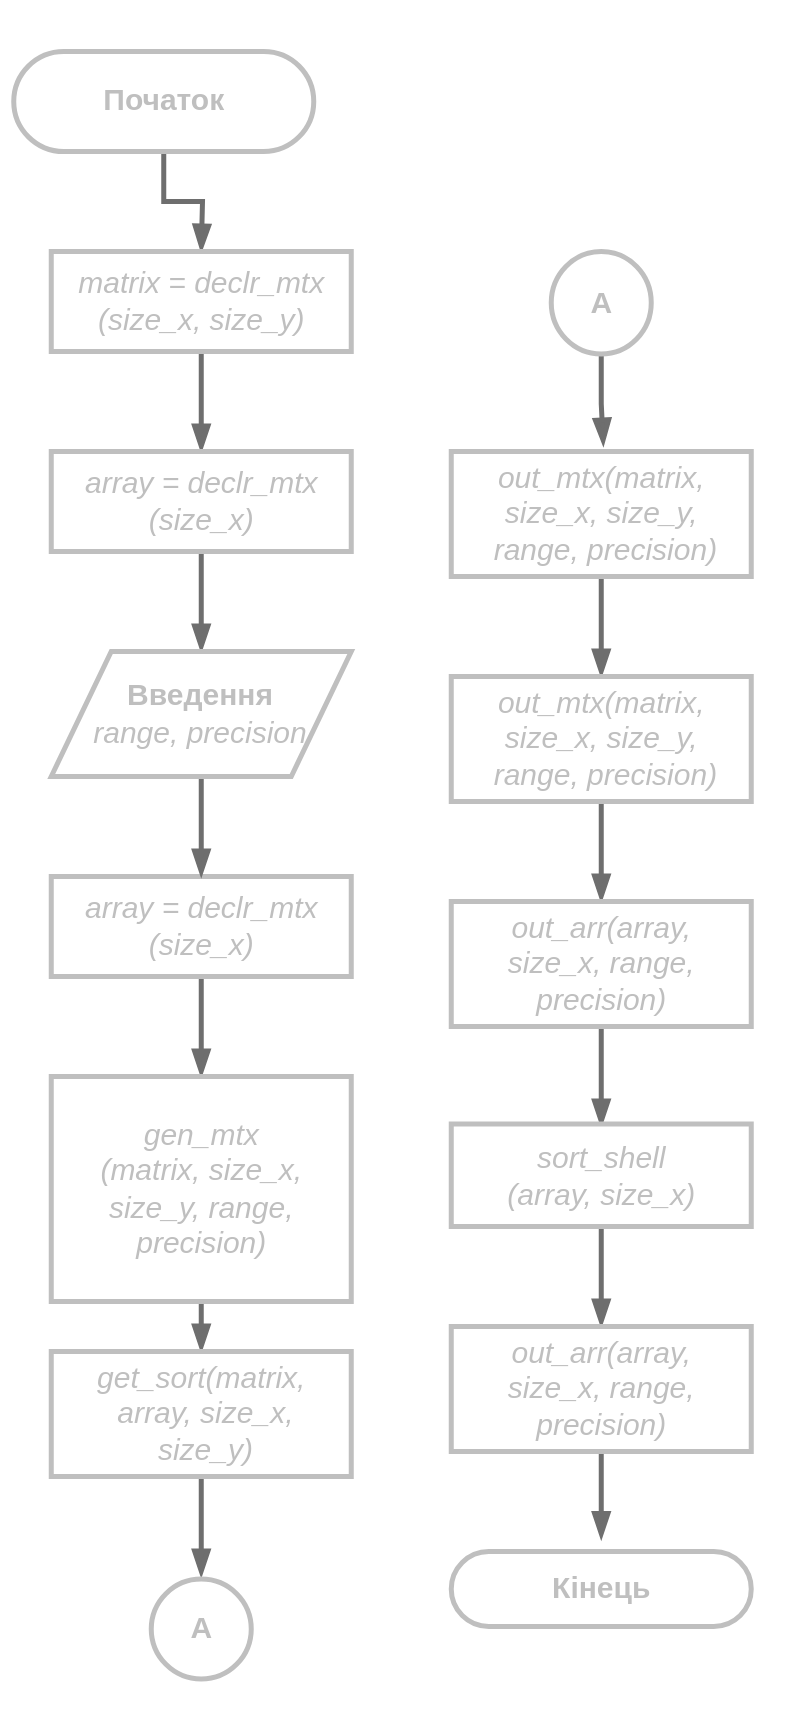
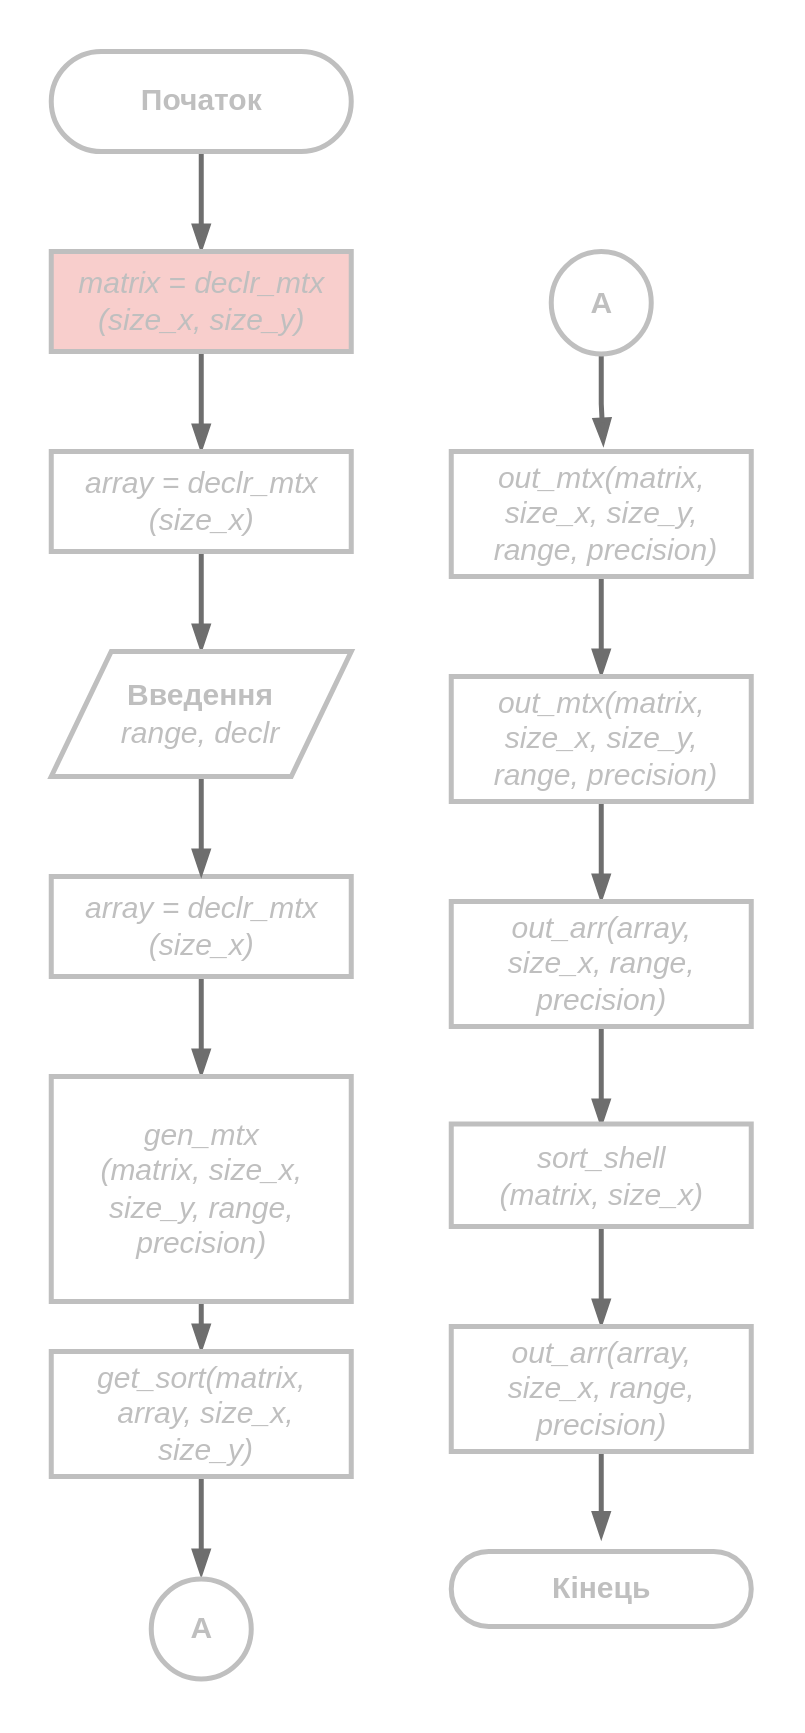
  <mxCell id="0" />
  <mxCell id="1" parent="0" />
  <mxCell id="2" style="edgeStyle=orthogonalEdgeStyle;rounded=0;orthogonalLoop=1;jettySize=auto;html=1;fontColor=#BFBFBF;strokeWidth=2;strokeColor=#6E6E6E;endArrow=blockThin;endFill=1;" edge="1" parent="1" source="3"><mxGeometry relative="1" as="geometry"><mxPoint x="80" y="100" as="targetPoint" /></mxGeometry></mxCell>
- <mxCell id="3" value="&lt;b&gt;&lt;font color=&quot;#bfbfbf&quot;&gt;Початок&lt;/font&gt;&lt;/b&gt;" style="html=1;dashed=0;whitespace=wrap;shape=mxgraph.dfd.start;strokeWidth=2;strokeColor=#BFBFBF;" vertex="1" parent="1"><mxGeometry x="5" y="20" width="120" height="40" as="geometry" /></mxCell>
+ <mxCell id="3" value="&lt;b&gt;&lt;font color=&quot;#bfbfbf&quot;&gt;Початок&lt;/font&gt;&lt;/b&gt;" style="html=1;dashed=0;whitespace=wrap;shape=mxgraph.dfd.start;strokeWidth=2;strokeColor=#BFBFBF;" vertex="1" parent="1"><mxGeometry x="20" y="20" width="120" height="40" as="geometry" /></mxCell>
  <mxCell id="4" style="edgeStyle=orthogonalEdgeStyle;rounded=0;orthogonalLoop=1;jettySize=auto;html=1;entryX=0.5;entryY=0;entryDx=0;entryDy=0;fontColor=#BFBFBF;endArrow=blockThin;endFill=1;strokeColor=#6E6E6E;strokeWidth=2;" edge="1" parent="1" source="5" target="7"><mxGeometry relative="1" as="geometry" /></mxCell>
- <mxCell id="5" value="&lt;i&gt;matrix = declr_mtx&lt;br&gt;(size_x, size_y)&lt;/i&gt;" style="html=1;dashed=0;whitespace=wrap;fontColor=#BFBFBF;strokeColor=#BFBFBF;strokeWidth=2;" vertex="1" parent="1"><mxGeometry x="20" y="100" width="120" height="40" as="geometry" /></mxCell>
+ <mxCell id="5" value="&lt;i&gt;matrix = declr_mtx&lt;br&gt;(size_x, size_y)&lt;/i&gt;" style="html=1;dashed=0;whitespace=wrap;fontColor=#BFBFBF;strokeColor=#BFBFBF;strokeWidth=2;fillColor=#f8cecc;" vertex="1" parent="1"><mxGeometry x="20" y="100" width="120" height="40" as="geometry" /></mxCell>
  <mxCell id="6" style="edgeStyle=orthogonalEdgeStyle;rounded=0;orthogonalLoop=1;jettySize=auto;html=1;fontColor=#BFBFBF;endArrow=blockThin;endFill=1;strokeColor=#6E6E6E;strokeWidth=2;" edge="1" parent="1" source="7"><mxGeometry relative="1" as="geometry"><mxPoint x="80" y="260" as="targetPoint" /></mxGeometry></mxCell>
  <mxCell id="7" value="&lt;i&gt;array = declr_mtx&lt;br&gt;(size_x)&lt;/i&gt;" style="html=1;dashed=0;whitespace=wrap;fontColor=#BFBFBF;strokeColor=#BFBFBF;strokeWidth=2;" vertex="1" parent="1"><mxGeometry x="20" y="180" width="120" height="40" as="geometry" /></mxCell>
  <mxCell id="8" style="edgeStyle=orthogonalEdgeStyle;rounded=0;orthogonalLoop=1;jettySize=auto;html=1;entryX=0.5;entryY=0;entryDx=0;entryDy=0;fontColor=#BFBFBF;endArrow=blockThin;endFill=1;strokeColor=#6E6E6E;strokeWidth=2;" edge="1" parent="1" source="9" target="13"><mxGeometry relative="1" as="geometry" /></mxCell>
  <mxCell id="9" value="&lt;i&gt;array = declr_mtx&lt;br&gt;(size_x)&lt;/i&gt;" style="html=1;dashed=0;whitespace=wrap;fontColor=#BFBFBF;strokeColor=#BFBFBF;strokeWidth=2;" vertex="1" parent="1"><mxGeometry x="20" y="350" width="120" height="40" as="geometry" /></mxCell>
  <mxCell id="10" style="edgeStyle=orthogonalEdgeStyle;rounded=0;orthogonalLoop=1;jettySize=auto;html=1;fontColor=#BFBFBF;endArrow=blockThin;endFill=1;strokeColor=#6E6E6E;strokeWidth=2;" edge="1" parent="1" source="11"><mxGeometry relative="1" as="geometry"><mxPoint x="80" y="350" as="targetPoint" /></mxGeometry></mxCell>
- <mxCell id="11" value="&lt;b&gt;Введення&lt;/b&gt; &lt;br&gt;&lt;i&gt;range, precision&lt;/i&gt;" style="shape=parallelogram;perimeter=parallelogramPerimeter;whiteSpace=wrap;html=1;dashed=0;fontColor=#BFBFBF;strokeColor=#BFBFBF;strokeWidth=2;" vertex="1" parent="1"><mxGeometry x="20" y="260" width="120" height="50" as="geometry" /></mxCell>
+ <mxCell id="11" value="&lt;b&gt;Введення&lt;/b&gt; &lt;br&gt;&lt;i&gt;range, declr&lt;/i&gt;" style="shape=parallelogram;perimeter=parallelogramPerimeter;whiteSpace=wrap;html=1;dashed=0;fontColor=#BFBFBF;strokeColor=#BFBFBF;strokeWidth=2;" vertex="1" parent="1"><mxGeometry x="20" y="260" width="120" height="50" as="geometry" /></mxCell>
  <mxCell id="12" style="edgeStyle=orthogonalEdgeStyle;rounded=0;orthogonalLoop=1;jettySize=auto;html=1;fontColor=#BFBFBF;endArrow=blockThin;endFill=1;strokeColor=#6E6E6E;strokeWidth=2;" edge="1" parent="1" source="13"><mxGeometry relative="1" as="geometry"><mxPoint x="80" y="540" as="targetPoint" /></mxGeometry></mxCell>
  <mxCell id="13" value="&lt;i&gt;gen_mtx&lt;br&gt;(matrix, size_x, &lt;br&gt;size_y, range, &lt;br&gt;precision)&lt;/i&gt;" style="html=1;dashed=0;whitespace=wrap;fontColor=#BFBFBF;strokeColor=#BFBFBF;strokeWidth=2;" vertex="1" parent="1"><mxGeometry x="20" y="430" width="120" height="90" as="geometry" /></mxCell>
  <mxCell id="14" style="edgeStyle=orthogonalEdgeStyle;rounded=0;orthogonalLoop=1;jettySize=auto;html=1;fontColor=#BFBFBF;endArrow=blockThin;endFill=1;strokeColor=#6E6E6E;strokeWidth=2;" edge="1" parent="1" source="15"><mxGeometry relative="1" as="geometry"><mxPoint x="80" y="630" as="targetPoint" /></mxGeometry></mxCell>
  <mxCell id="15" value="&lt;i&gt;get_sort(matrix,&lt;br&gt;&amp;nbsp;array, size_x,&lt;br&gt;&amp;nbsp;size_y)&lt;/i&gt;" style="html=1;dashed=0;whitespace=wrap;fontColor=#BFBFBF;strokeColor=#BFBFBF;strokeWidth=2;" vertex="1" parent="1"><mxGeometry x="20" y="540" width="120" height="50" as="geometry" /></mxCell>
  <mxCell id="16" style="edgeStyle=orthogonalEdgeStyle;rounded=0;orthogonalLoop=1;jettySize=auto;html=1;fontColor=#BFBFBF;endArrow=blockThin;endFill=1;strokeColor=#6E6E6E;strokeWidth=2;" edge="1" parent="1" source="17"><mxGeometry relative="1" as="geometry"><mxPoint x="240" y="270" as="targetPoint" /></mxGeometry></mxCell>
  <mxCell id="17" value="&lt;i&gt;out_mtx(matrix, &lt;br&gt;size_x, size_y,&lt;br&gt;&amp;nbsp;range, precision)&lt;br&gt;&lt;/i&gt;" style="html=1;dashed=0;whitespace=wrap;fontColor=#BFBFBF;strokeColor=#BFBFBF;strokeWidth=2;" vertex="1" parent="1"><mxGeometry x="180" y="180" width="120" height="50" as="geometry" /></mxCell>
  <mxCell id="18" style="edgeStyle=orthogonalEdgeStyle;rounded=0;orthogonalLoop=1;jettySize=auto;html=1;fontColor=#BFBFBF;endArrow=blockThin;endFill=1;strokeColor=#6E6E6E;strokeWidth=2;" edge="1" parent="1" source="19"><mxGeometry relative="1" as="geometry"><mxPoint x="240" y="360" as="targetPoint" /></mxGeometry></mxCell>
  <mxCell id="19" value="&lt;i&gt;out_mtx(matrix, &lt;br&gt;size_x, size_y,&lt;br&gt;&amp;nbsp;range, precision)&lt;/i&gt;" style="html=1;dashed=0;whitespace=wrap;fontColor=#BFBFBF;strokeColor=#BFBFBF;strokeWidth=2;" vertex="1" parent="1"><mxGeometry x="180" y="270" width="120" height="50" as="geometry" /></mxCell>
  <mxCell id="20" style="edgeStyle=orthogonalEdgeStyle;rounded=0;orthogonalLoop=1;jettySize=auto;html=1;fontColor=#BFBFBF;endArrow=blockThin;endFill=1;strokeColor=#6E6E6E;strokeWidth=2;" edge="1" parent="1" source="21"><mxGeometry relative="1" as="geometry"><mxPoint x="240" y="450" as="targetPoint" /></mxGeometry></mxCell>
  <mxCell id="21" value="&lt;i&gt;out_arr(array, &lt;br&gt;size_x, range, &lt;br&gt;precision)&lt;/i&gt;" style="html=1;dashed=0;whitespace=wrap;fontColor=#BFBFBF;strokeColor=#BFBFBF;strokeWidth=2;" vertex="1" parent="1"><mxGeometry x="180" y="360" width="120" height="50" as="geometry" /></mxCell>
  <mxCell id="22" style="edgeStyle=orthogonalEdgeStyle;rounded=0;orthogonalLoop=1;jettySize=auto;html=1;fontColor=#BFBFBF;endArrow=blockThin;endFill=1;strokeColor=#6E6E6E;strokeWidth=2;" edge="1" parent="1" source="23"><mxGeometry relative="1" as="geometry"><mxPoint x="240" y="530" as="targetPoint" /></mxGeometry></mxCell>
- <mxCell id="23" value="&lt;i&gt;sort_shell&lt;br&gt;(array, size_x)&lt;/i&gt;" style="html=1;dashed=0;whitespace=wrap;fontColor=#BFBFBF;strokeColor=#BFBFBF;strokeWidth=2;" vertex="1" parent="1"><mxGeometry x="180" y="449" width="120" height="41" as="geometry" /></mxCell>
+ <mxCell id="23" value="&lt;i&gt;sort_shell&lt;br&gt;(matrix, size_x)&lt;/i&gt;" style="html=1;dashed=0;whitespace=wrap;fontColor=#BFBFBF;strokeColor=#BFBFBF;strokeWidth=2;" vertex="1" parent="1"><mxGeometry x="180" y="449" width="120" height="41" as="geometry" /></mxCell>
  <mxCell id="24" style="edgeStyle=orthogonalEdgeStyle;rounded=0;orthogonalLoop=1;jettySize=auto;html=1;entryX=0.5;entryY=0.5;entryDx=0;entryDy=-20;entryPerimeter=0;fontColor=#BFBFBF;endArrow=blockThin;endFill=1;strokeColor=#6E6E6E;strokeWidth=2;" edge="1" parent="1" source="25" target="26"><mxGeometry relative="1" as="geometry" /></mxCell>
  <mxCell id="25" value="&lt;i&gt;out_arr(array, &lt;br&gt;size_x, range, &lt;br&gt;precision)&lt;/i&gt;" style="html=1;dashed=0;whitespace=wrap;fontColor=#BFBFBF;strokeColor=#BFBFBF;strokeWidth=2;" vertex="1" parent="1"><mxGeometry x="180" y="530" width="120" height="50" as="geometry" /></mxCell>
  <mxCell id="26" value="&lt;b&gt;&lt;font color=&quot;#bfbfbf&quot;&gt;Кінець&lt;/font&gt;&lt;/b&gt;" style="html=1;dashed=0;whitespace=wrap;shape=mxgraph.dfd.start;strokeWidth=2;strokeColor=#BFBFBF;" vertex="1" parent="1"><mxGeometry x="180" y="620" width="120" height="30" as="geometry" /></mxCell>
  <mxCell id="27" value="&lt;b&gt;A&lt;/b&gt;" style="shape=ellipse;html=1;dashed=0;whitespace=wrap;perimeter=ellipsePerimeter;fontColor=#BFBFBF;strokeColor=#BFBFBF;strokeWidth=2;" vertex="1" parent="1"><mxGeometry x="60" y="631" width="40" height="40" as="geometry" /></mxCell>
  <mxCell id="28" style="edgeStyle=orthogonalEdgeStyle;rounded=0;orthogonalLoop=1;jettySize=auto;html=1;entryX=0.507;entryY=-0.048;entryDx=0;entryDy=0;entryPerimeter=0;fontColor=#BFBFBF;endArrow=blockThin;endFill=1;strokeColor=#6E6E6E;strokeWidth=2;" edge="1" parent="1" source="29" target="17"><mxGeometry relative="1" as="geometry" /></mxCell>
  <mxCell id="29" value="&lt;b&gt;A&lt;/b&gt;" style="shape=ellipse;html=1;dashed=0;whitespace=wrap;perimeter=ellipsePerimeter;fontColor=#BFBFBF;strokeColor=#BFBFBF;strokeWidth=2;" vertex="1" parent="1"><mxGeometry x="220" y="100" width="40" height="41" as="geometry" /></mxCell>
